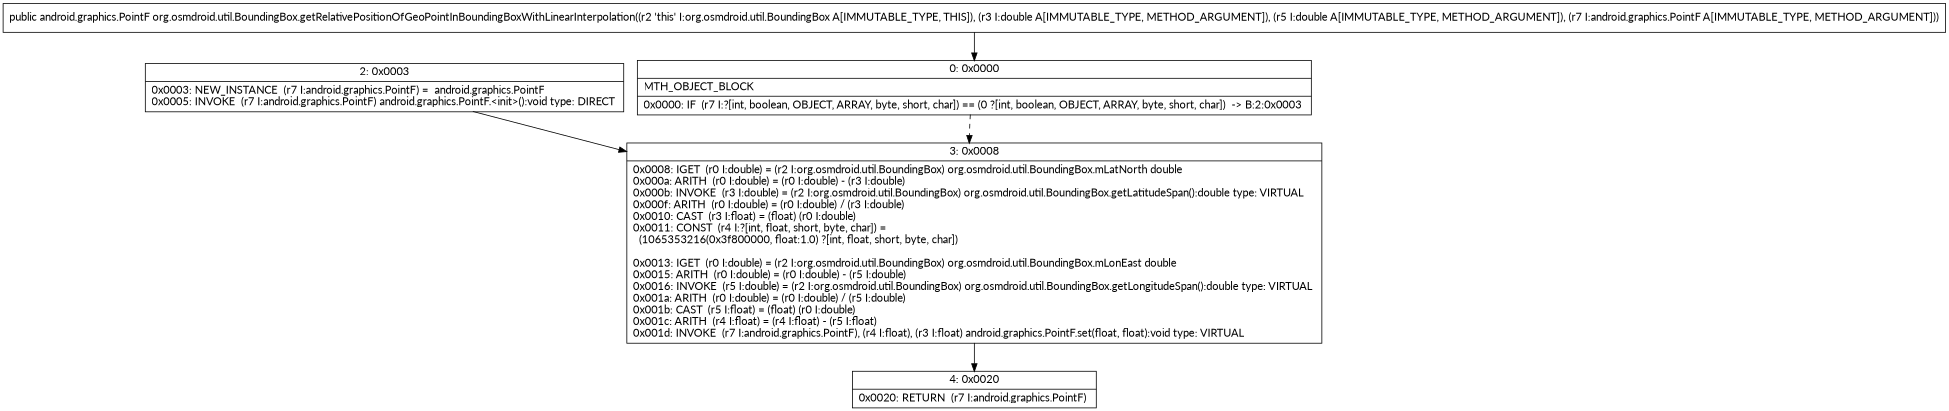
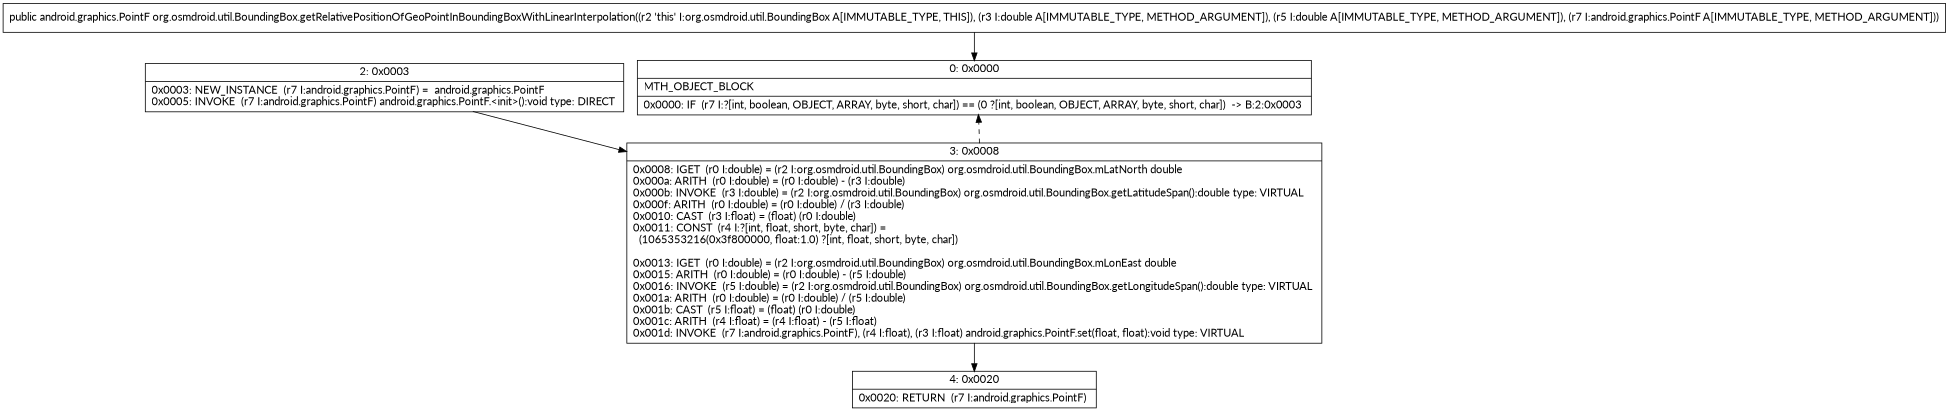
  digraph {
    fontname=Lato
    node [fontname=Lato shape=record]
    edge [fontname=Lato]
    n1 [label="{0\:\ 0x0000|MTH_OBJECT_BLOCK\l|0x0000: IF  (r7 I:?[int, boolean, OBJECT, ARRAY, byte, short, char]) == (0 ?[int, boolean, OBJECT, ARRAY, byte, short, char])  \-\> B:2:0x0003 \l}"]
    n2 [label="{3\:\ 0x0008|0x0008: IGET  (r0 I:double) = (r2 I:org.osmdroid.util.BoundingBox) org.osmdroid.util.BoundingBox.mLatNorth double \l0x000a: ARITH  (r0 I:double) = (r0 I:double) \- (r3 I:double) \l0x000b: INVOKE  (r3 I:double) = (r2 I:org.osmdroid.util.BoundingBox) org.osmdroid.util.BoundingBox.getLatitudeSpan():double type: VIRTUAL \l0x000f: ARITH  (r0 I:double) = (r0 I:double) \/ (r3 I:double) \l0x0010: CAST  (r3 I:float) = (float) (r0 I:double) \l0x0011: CONST  (r4 I:?[int, float, short, byte, char]) = \l  (1065353216(0x3f800000, float:1.0) ?[int, float, short, byte, char])\l \l0x0013: IGET  (r0 I:double) = (r2 I:org.osmdroid.util.BoundingBox) org.osmdroid.util.BoundingBox.mLonEast double \l0x0015: ARITH  (r0 I:double) = (r0 I:double) \- (r5 I:double) \l0x0016: INVOKE  (r5 I:double) = (r2 I:org.osmdroid.util.BoundingBox) org.osmdroid.util.BoundingBox.getLongitudeSpan():double type: VIRTUAL \l0x001a: ARITH  (r0 I:double) = (r0 I:double) \/ (r5 I:double) \l0x001b: CAST  (r5 I:float) = (float) (r0 I:double) \l0x001c: ARITH  (r4 I:float) = (r4 I:float) \- (r5 I:float) \l0x001d: INVOKE  (r7 I:android.graphics.PointF), (r4 I:float), (r3 I:float) android.graphics.PointF.set(float, float):void type: VIRTUAL \l}"]
    n3 [label="{2\:\ 0x0003|0x0003: NEW_INSTANCE  (r7 I:android.graphics.PointF) =  android.graphics.PointF \l0x0005: INVOKE  (r7 I:android.graphics.PointF) android.graphics.PointF.\<init\>():void type: DIRECT \l}"]
    n4 [label="{4\:\ 0x0020|0x0020: RETURN  (r7 I:android.graphics.PointF) \l}"]
    n5 [label="{public android.graphics.PointF org.osmdroid.util.BoundingBox.getRelativePositionOfGeoPointInBoundingBoxWithLinearInterpolation((r2 'this' I:org.osmdroid.util.BoundingBox A[IMMUTABLE_TYPE, THIS]), (r3 I:double A[IMMUTABLE_TYPE, METHOD_ARGUMENT]), (r5 I:double A[IMMUTABLE_TYPE, METHOD_ARGUMENT]), (r7 I:android.graphics.PointF A[IMMUTABLE_TYPE, METHOD_ARGUMENT])) }"]
-   n1 -> n2 [style=dashed]
+   n2 -> n1 [style=dashed]
    n2 -> n4
    n3 -> n2
    n5 -> n1
  }
